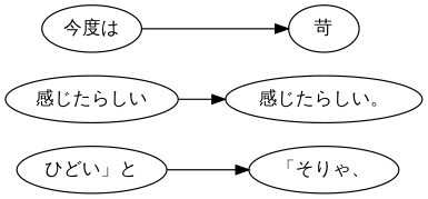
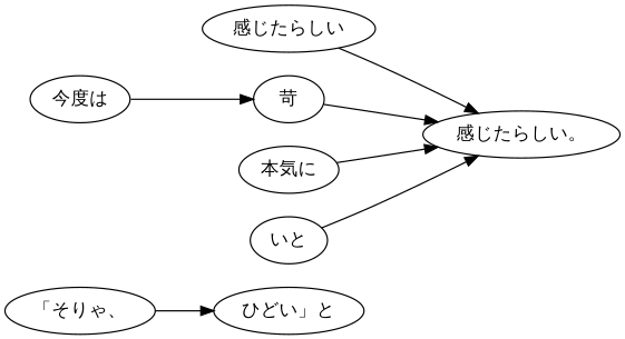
  digraph {
    rankdir=LR
    n1 [label="「そりゃ、"]
    n2 [label="ひどい」と"]
    n3 [label="感じたらしい。"]
    n4 [label="感じたらしい"]
    n5 [label="今度は"]
    n6 [label="苛"]
-   n2 -> n1
+   n7 [label="本気に"]
+   n8 [label="いと"]
+   n1 -> n2
    n4 -> n3
    n5 -> n6
+   n6 -> n3
+   n7 -> n3
+   n8 -> n3
  }
